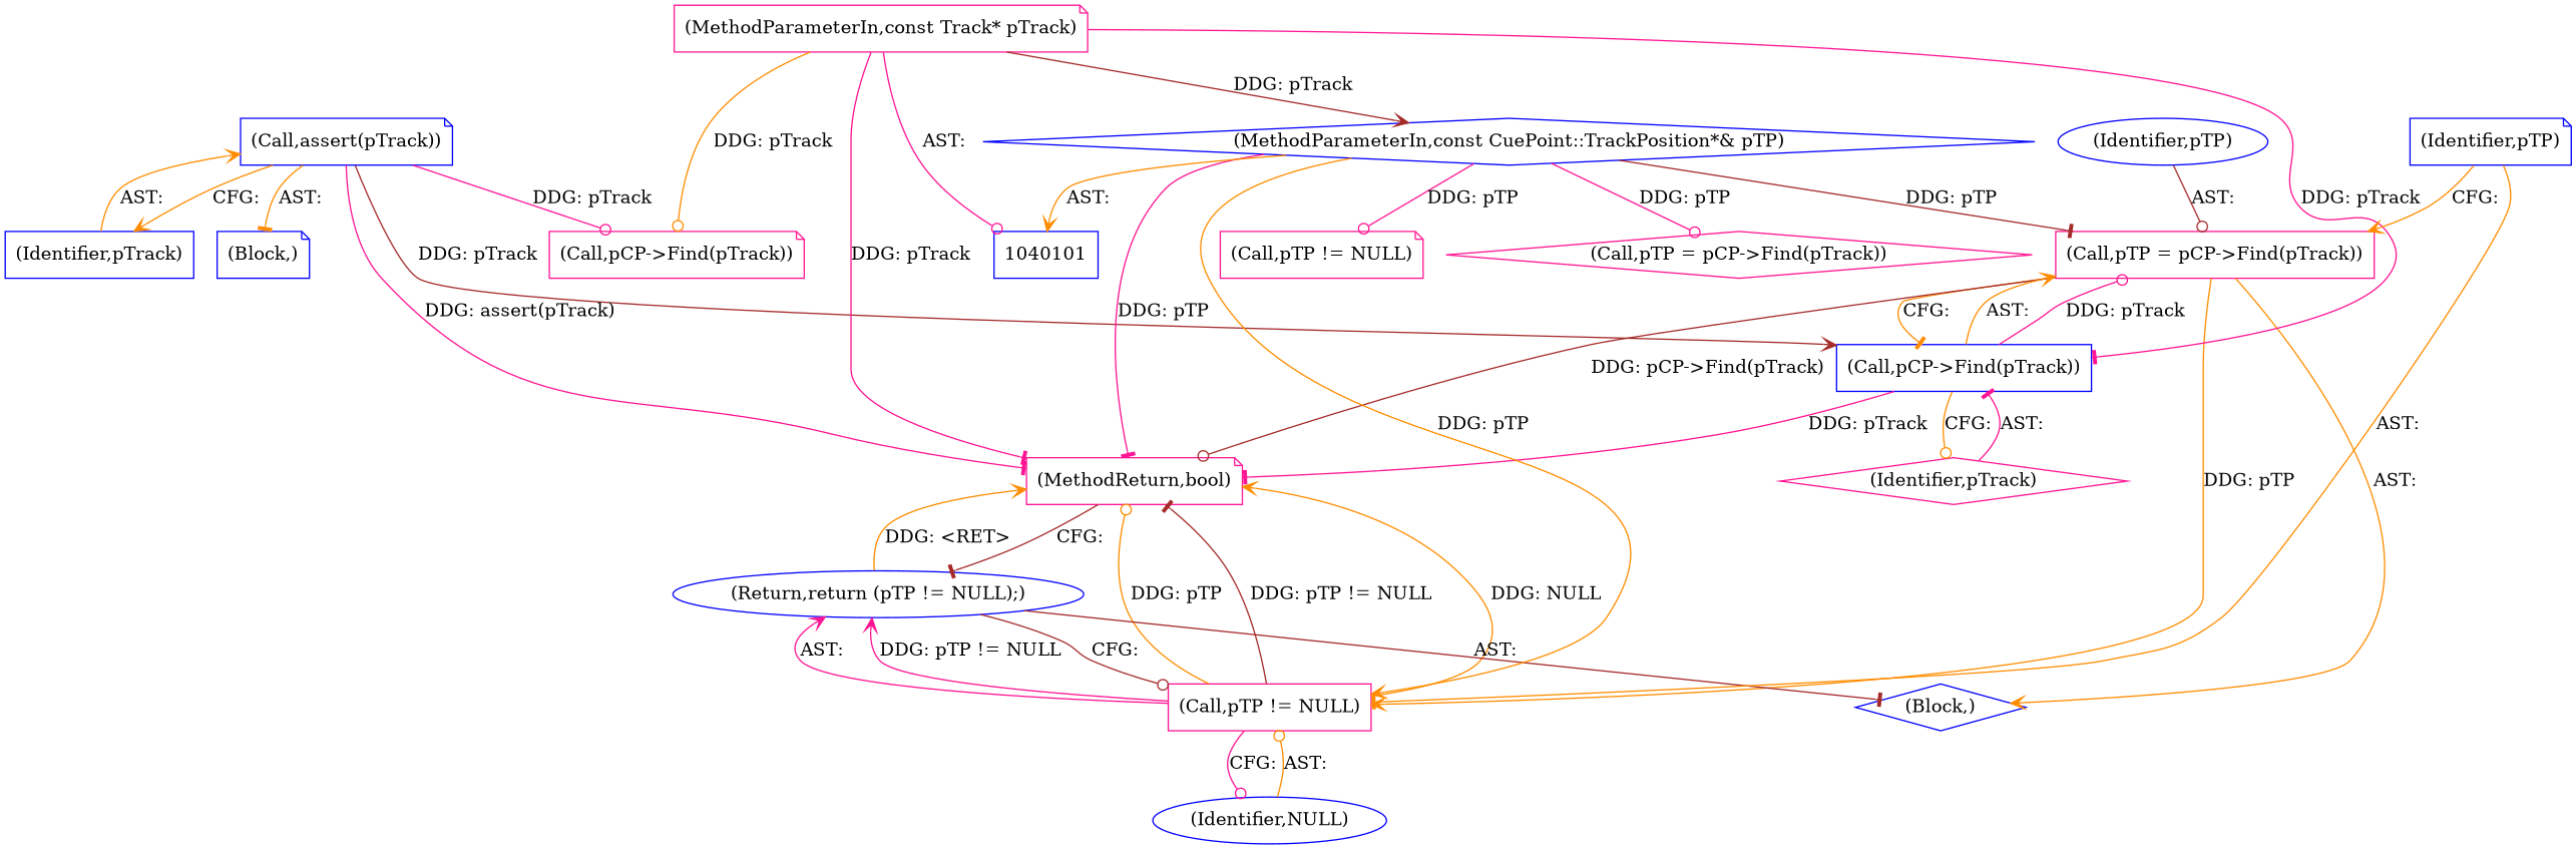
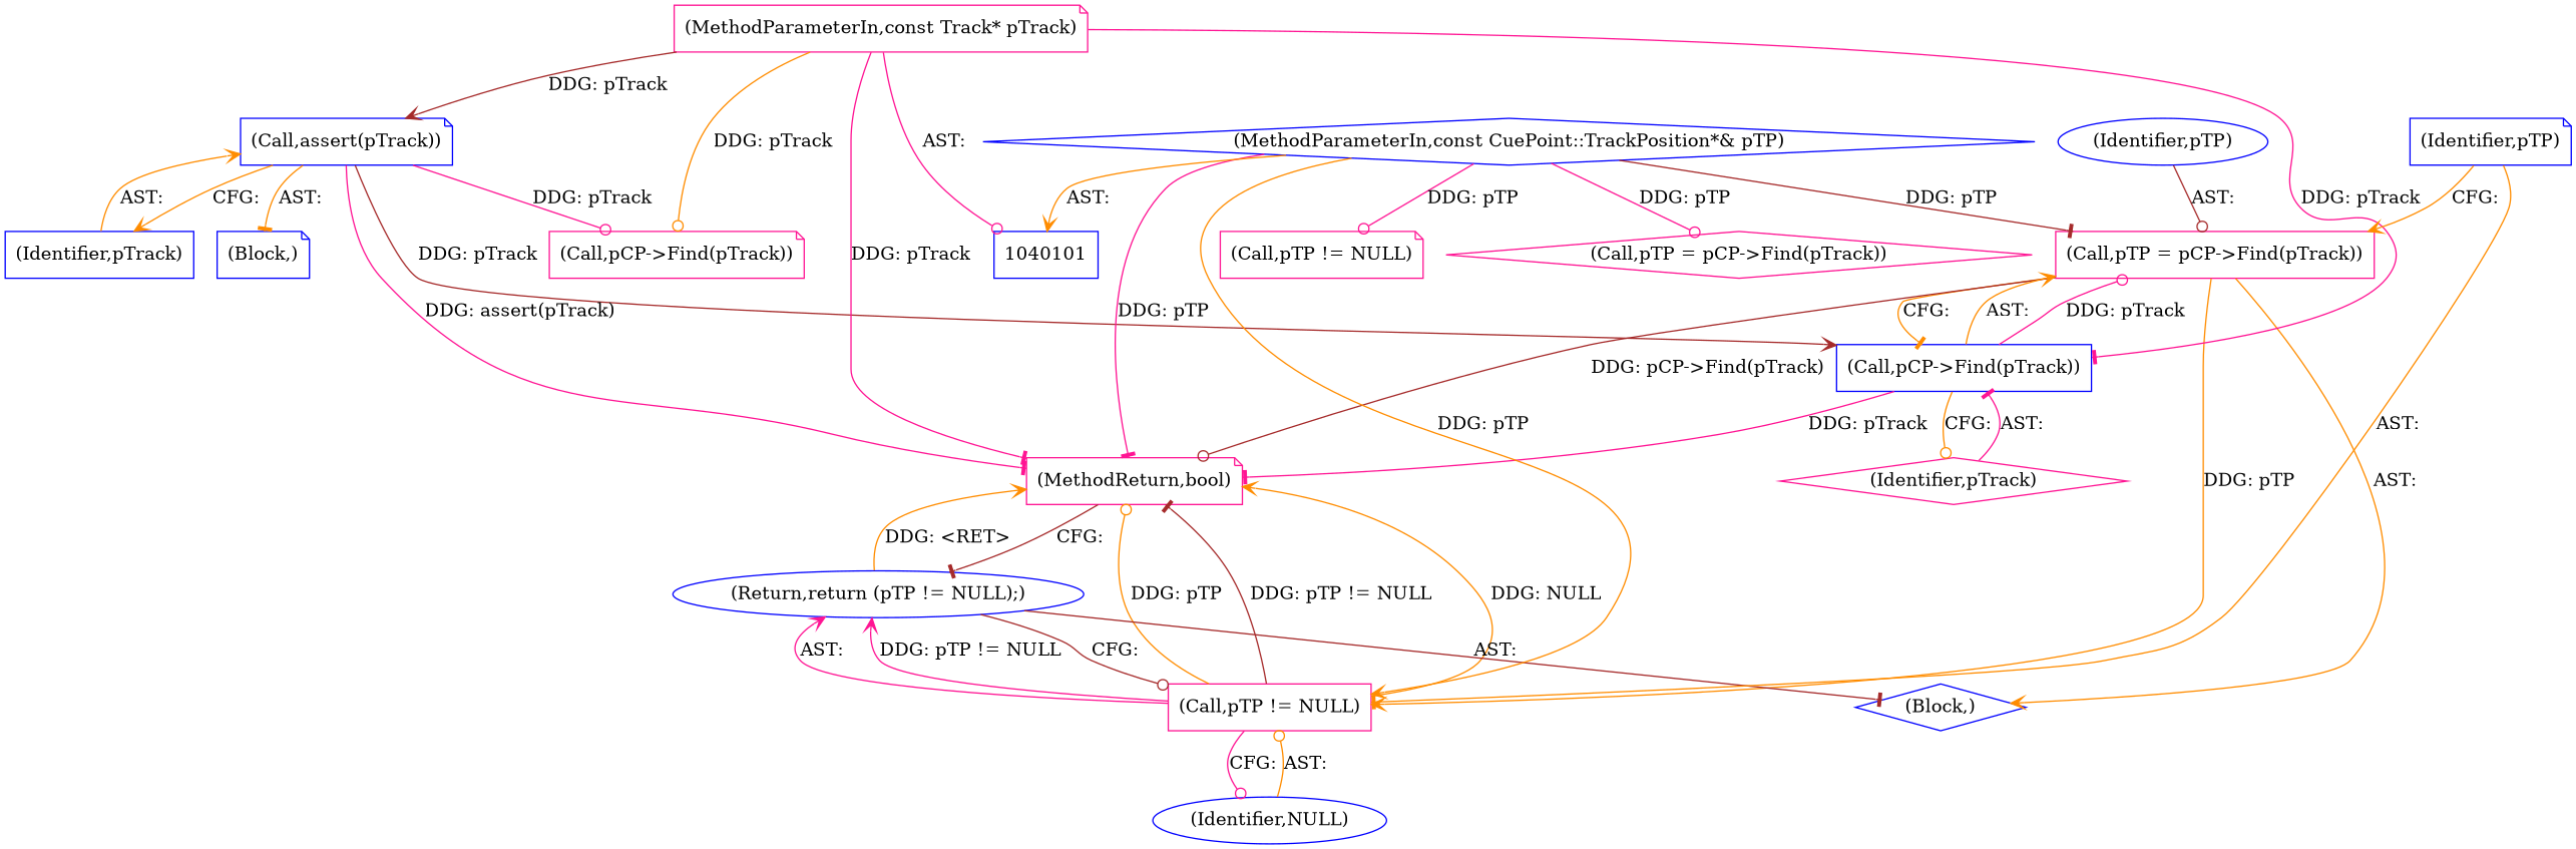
  digraph {
    node [color=blue shape=note]
    edge [arrowhead=vee color=darkorange]
    n1 [color=deeppink label="(Call,pTP = pCP->Find(pTrack))" shape=box]
    n2 [label="(Call,pCP->Find(pTrack))" shape=box]
    n3 [color=deeppink label="(Call,pTP != NULL)" shape=box]
    n4 [color=deeppink label="(MethodReturn,bool)"]
    n5 [label="(Block,)" shape=diamond]
    n6 [color=deeppink label="(Identifier,pTrack)" shape=diamond]
    n7 [label="(Return,return (pTP != NULL);)" shape=ellipse]
    n8 [label="(Identifier,NULL)" shape=ellipse]
    n9 [label="(Call,assert(pTrack))"]
    n10 [color=deeppink label="(Call,pCP->Find(pTrack))"]
    n11 [label="(Identifier,pTrack)" shape=box]
    n12 [label="(Block,)"]
    n13 [color=deeppink label="(MethodParameterIn,const Track* pTrack)"]
    n14 [label=1040101 shape=box]
    n15 [label="(MethodParameterIn,const CuePoint::TrackPosition*& pTP)" shape=diamond]
    n16 [color=deeppink label="(Call,pTP != NULL)"]
    n17 [color=deeppink label="(Call,pTP = pCP->Find(pTrack))" shape=diamond]
    n18 [label="(Identifier,pTP)"]
    n19 [label="(Identifier,pTP)" shape=ellipse]
    n1 -> n2 [arrowhead=tee label="CFG: "]
    n1 -> n3 [label="DDG: pTP"]
    n1 -> n4 [arrowhead=odot color=brown label="DDG: pCP->Find(pTrack)"]
    n1 -> n5 [label="AST: "]
    n2 -> n1 [label="AST: "]
    n2 -> n1 [arrowhead=odot color=deeppink label="DDG: pTrack"]
    n2 -> n4 [arrowhead=tee color=deeppink label="DDG: pTrack"]
    n2 -> n6 [arrowhead=odot label="CFG: "]
    n3 -> n4 [label="DDG: NULL"]
    n3 -> n4 [arrowhead=tee color=brown label="DDG: pTP != NULL"]
    n3 -> n4 [arrowhead=odot label="DDG: pTP"]
    n3 -> n7 [color=deeppink label="AST: "]
    n3 -> n7 [color=deeppink label="DDG: pTP != NULL"]
    n3 -> n8 [arrowhead=odot color=deeppink label="CFG: "]
    n4 -> n7 [arrowhead=tee color=brown label="CFG: "]
    n6 -> n2 [arrowhead=tee color=deeppink label="AST: "]
    n7 -> n3 [arrowhead=odot color=brown label="CFG: "]
    n7 -> n4 [label="DDG: <RET>"]
    n7 -> n5 [arrowhead=tee color=brown label="AST: "]
    n8 -> n3 [arrowhead=odot label="AST: "]
    n9 -> n2 [color=brown label="DDG: pTrack"]
    n9 -> n4 [arrowhead=tee color=deeppink label="DDG: assert(pTrack)"]
    n9 -> n10 [arrowhead=odot color=deeppink label="DDG: pTrack"]
    n9 -> n11 [label="CFG: "]
    n9 -> n12 [arrowhead=tee label="AST: "]
    n11 -> n9 [label="AST: "]
    n13 -> n2 [arrowhead=tee color=deeppink label="DDG: pTrack"]
    n13 -> n4 [arrowhead=tee color=deeppink label="DDG: pTrack"]
-   n13 -> n15 [color=brown label="DDG: pTrack"]
+   n13 -> n9 [color=brown label="DDG: pTrack"]
    n13 -> n10 [arrowhead=odot label="DDG: pTrack"]
    n13 -> n14 [arrowhead=odot color=deeppink label="AST: "]
    n15 -> n1 [arrowhead=tee color=brown label="DDG: pTP"]
    n15 -> n3 [label="DDG: pTP"]
    n15 -> n4 [arrowhead=tee color=deeppink label="DDG: pTP"]
    n15 -> n14 [label="AST: "]
    n15 -> n16 [arrowhead=odot color=deeppink label="DDG: pTP"]
    n15 -> n17 [arrowhead=odot color=deeppink label="DDG: pTP"]
    n18 -> n1 [label="CFG: "]
    n18 -> n3 [arrowhead=tee label="AST: "]
    n19 -> n1 [arrowhead=odot color=brown label="AST: "]
  }
